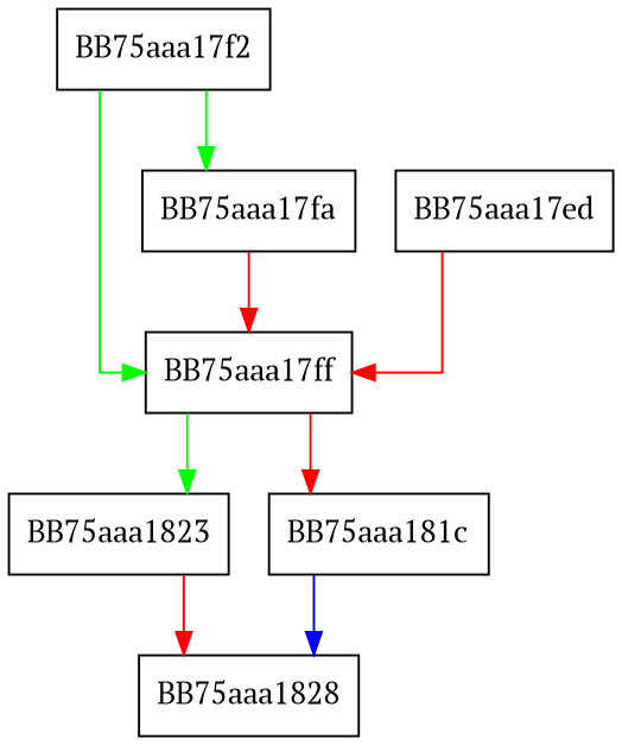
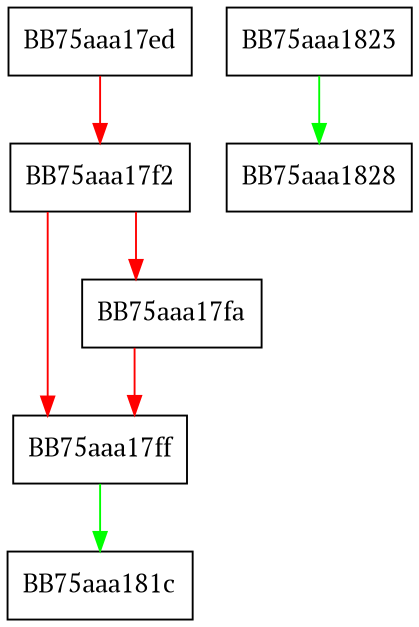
  digraph {
    fontname="PT Serif"
    splines=ortho
    node [fontname="PT Serif" shape=box]
    edge [color=red fontname="PT Serif"]
    BB75aaa17f2
    BB75aaa17ff
    BB75aaa17fa
    BB75aaa17ed
    BB75aaa1823
    BB75aaa181c
    BB75aaa1828
-   BB75aaa17f2 -> BB75aaa17ff [color=green]
-   BB75aaa17f2 -> BB75aaa17fa [color=green]
-   BB75aaa17ff -> BB75aaa1823 [color=green]
-   BB75aaa17ff -> BB75aaa181c
+   BB75aaa17f2 -> BB75aaa17ff
+   BB75aaa17f2 -> BB75aaa17fa
+   BB75aaa17ff -> BB75aaa181c [color=green]
    BB75aaa17fa -> BB75aaa17ff
-   BB75aaa17ed -> BB75aaa17ff
-   BB75aaa1823 -> BB75aaa1828
-   BB75aaa181c -> BB75aaa1828 [color=blue]
+   BB75aaa17ed -> BB75aaa17f2
+   BB75aaa1823 -> BB75aaa1828 [color=green]
  }
